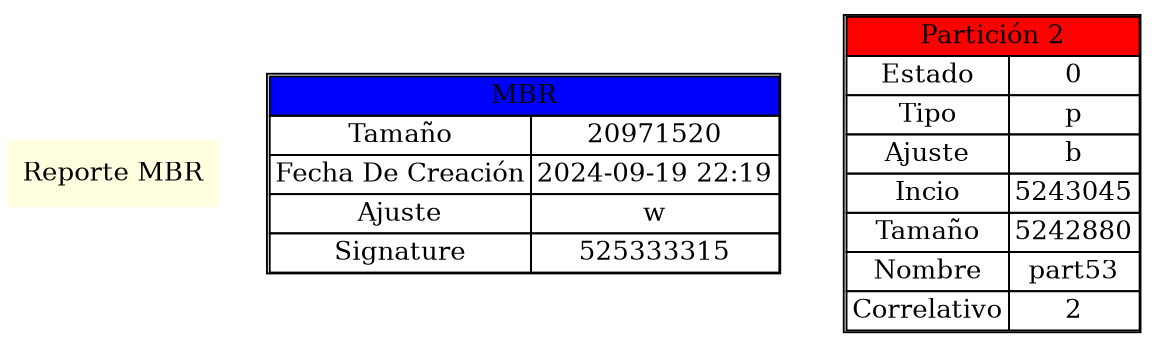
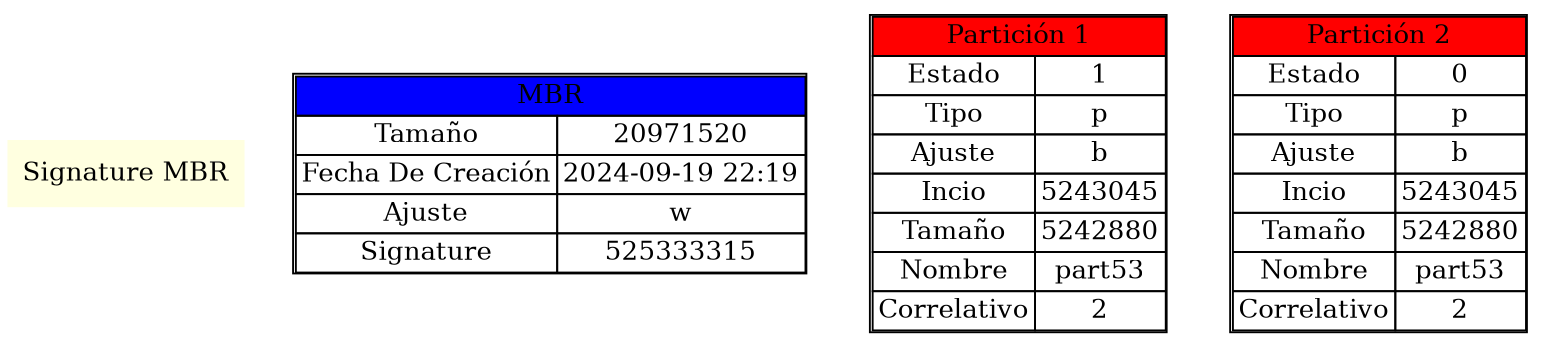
  digraph {
    fontname="Courier New"
    node [shape=plaintext]
-   n1 [label="Reporte MBR" style=filled fillcolor=lightyellow]
+   n1 [label="Signature MBR" style=filled fillcolor=lightyellow]
    n2 [label=< <table border='1' cellborder='1' cellspacing='0'> <tr><td bgcolor="blue" colspan='2'>MBR</td></tr> <tr><td>Tamaño</td><td>20971520</td></tr> <tr><td>Fecha De Creación</td><td>2024-09-19 22:19</td></tr> <tr><td>Ajuste</td><td>w</td></tr> <tr><td>Signature</td><td>525333315</td></tr> </table> >]
+   n3 [label=< <table border='1' cellborder='1' cellspacing='0'> <tr><td bgcolor="red" colspan='2'>Partición 1</td></tr> <tr><td>Estado</td><td>1</td></tr> <tr><td>Tipo</td><td>p</td></tr> <tr><td>Ajuste</td><td>b</td></tr> <tr><td>Incio</td><td>5243045</td></tr> <tr><td>Tamaño</td><td>5242880</td></tr> <tr><td>Nombre</td><td>part53</td></tr> <tr><td>Correlativo</td><td>2</td></tr> </table> >]
    n4 [label=< <table border='1' cellborder='1' cellspacing='0'> <tr><td bgcolor="red" colspan='2'>Partición 2</td></tr> <tr><td>Estado</td><td>0</td></tr> <tr><td>Tipo</td><td>p</td></tr> <tr><td>Ajuste</td><td>b</td></tr> <tr><td>Incio</td><td>5243045</td></tr> <tr><td>Tamaño</td><td>5242880</td></tr> <tr><td>Nombre</td><td>part53</td></tr> <tr><td>Correlativo</td><td>2</td></tr> </table> >]
  }
